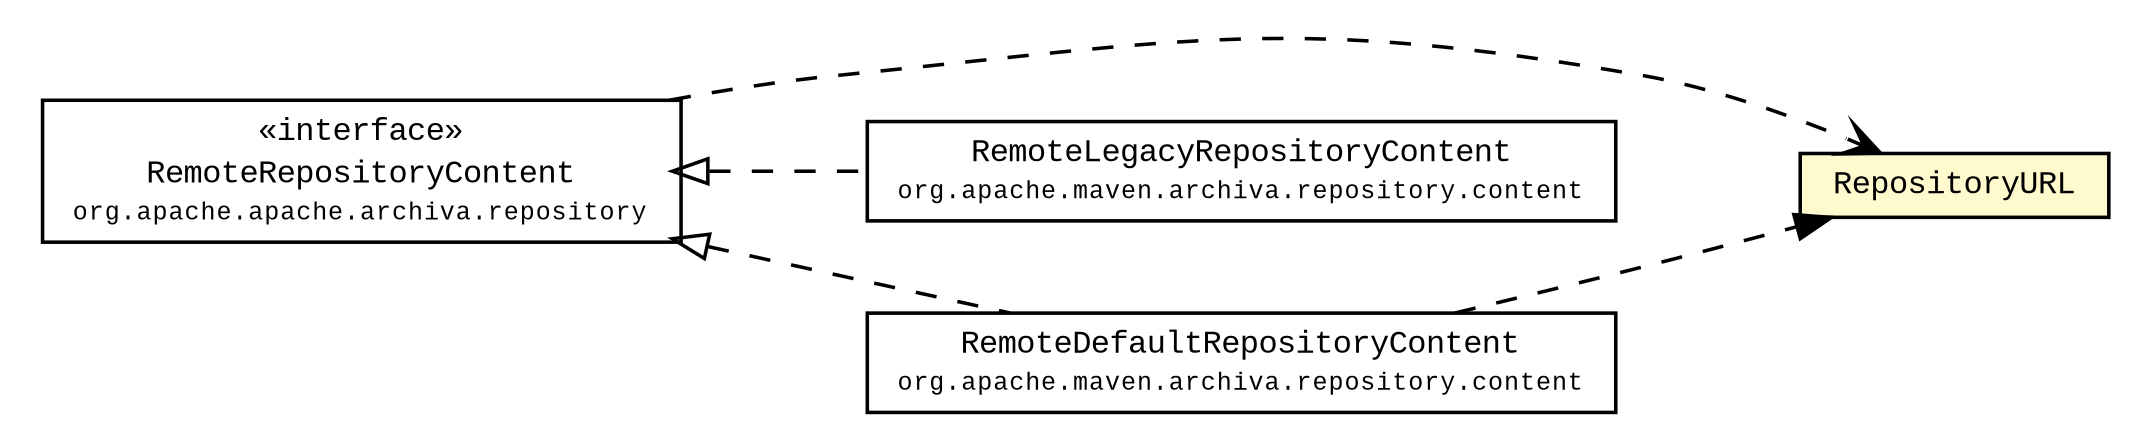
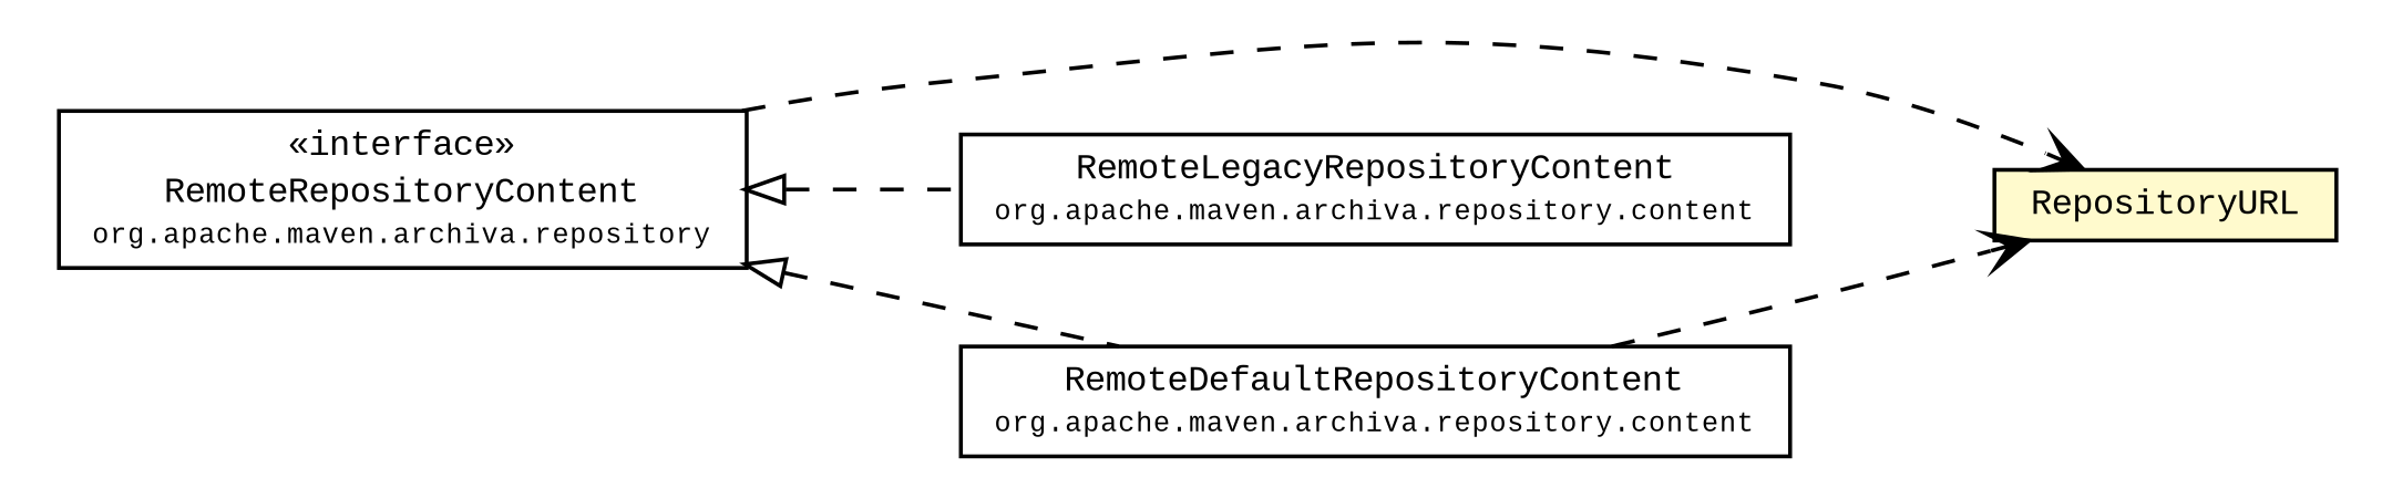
  digraph {
    fontname="Liberation Mono"
    rankdir=LR
    node [fontcolor=black fontname="Liberation Mono" fontsize=9.0 shape=plaintext]
    edge [fontname="Liberation Mono" fontsize=10.0 headport=p labelfontname=Helvetica labelfontsize=10 style=dashed tailport=p]
    n1 [label=<<table border="0" cellborder="1" cellspacing="0" cellpadding="2" port="p" bgcolor="lemonChiffon" href="./RepositoryURL.html"> 		<tr><td><table border="0" cellspacing="0" cellpadding="1"> 			<tr><td> RepositoryURL </td></tr> 		</table></td></tr> 		</table>>]
    n2 [label=<<table border="0" cellborder="1" cellspacing="0" cellpadding="2" port="p" href="../repository/content/RemoteLegacyRepositoryContent.html"> 		<tr><td><table border="0" cellspacing="0" cellpadding="1"> 			<tr><td> RemoteLegacyRepositoryContent </td></tr> 			<tr><td><font point-size="7.0"> org.apache.maven.archiva.repository.content </font></td></tr> 		</table></td></tr> 		</table>>]
    n3 [label=<<table border="0" cellborder="1" cellspacing="0" cellpadding="2" port="p" href="../repository/content/RemoteDefaultRepositoryContent.html"> 		<tr><td><table border="0" cellspacing="0" cellpadding="1"> 			<tr><td> RemoteDefaultRepositoryContent </td></tr> 			<tr><td><font point-size="7.0"> org.apache.maven.archiva.repository.content </font></td></tr> 		</table></td></tr> 		</table>>]
-   n4 [label=<<table border="0" cellborder="1" cellspacing="0" cellpadding="2" port="p" href="../repository/RemoteRepositoryContent.html"> 		<tr><td><table border="0" cellspacing="0" cellpadding="1"> 			<tr><td> &laquo;interface&raquo; </td></tr> 			<tr><td> RemoteRepositoryContent </td></tr> 			<tr><td><font point-size="7.0"> org.apache.apache.archiva.repository </font></td></tr> 		</table></td></tr> 		</table>>]
-   n3 -> n1 [arrowhead=normal color=black fontcolor=black]
+   n4 [label=<<table border="0" cellborder="1" cellspacing="0" cellpadding="2" port="p" href="../repository/RemoteRepositoryContent.html"> 		<tr><td><table border="0" cellspacing="0" cellpadding="1"> 			<tr><td> &laquo;interface&raquo; </td></tr> 			<tr><td> RemoteRepositoryContent </td></tr> 			<tr><td><font point-size="7.0"> org.apache.maven.archiva.repository </font></td></tr> 		</table></td></tr> 		</table>>]
+   n3 -> n1 [arrowhead=open color=black fontcolor=black]
    n4 -> n1 [arrowhead=open color=black fontcolor=black]
    n4 -> n2 [arrowtail=empty dir=back fontsize=10]
    n4 -> n3 [arrowtail=empty dir=back fontsize=10]
  }
